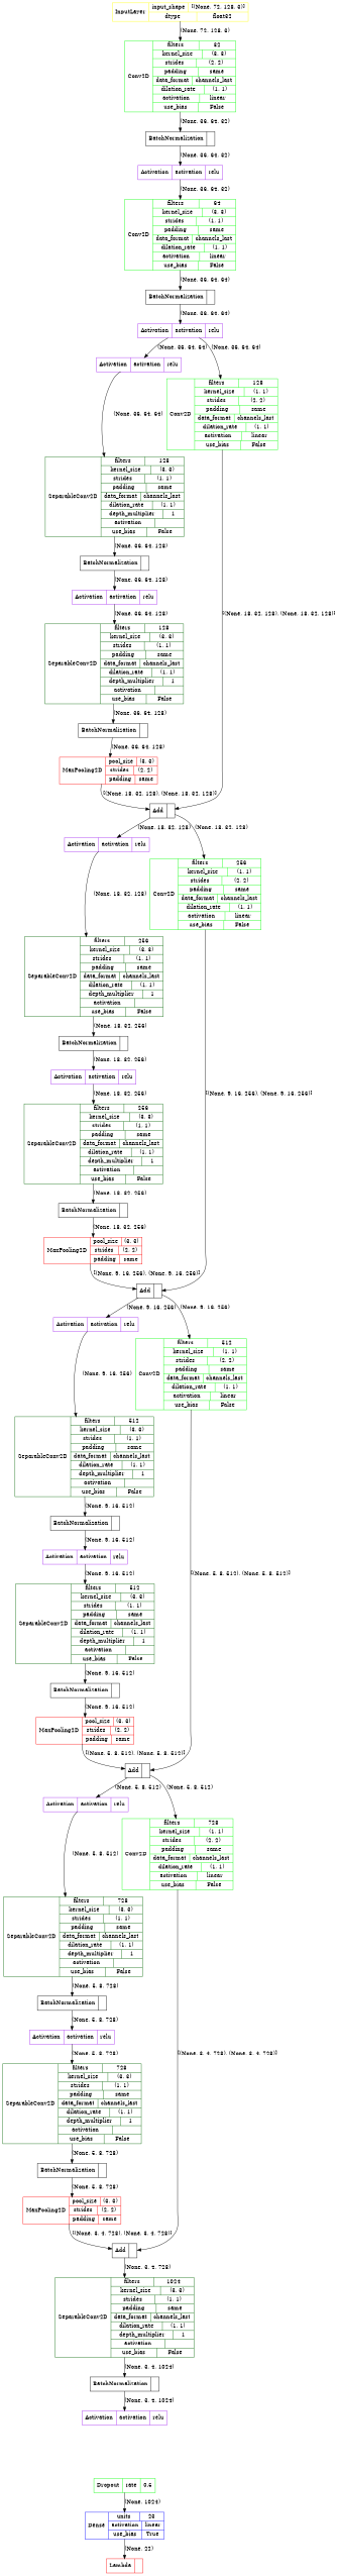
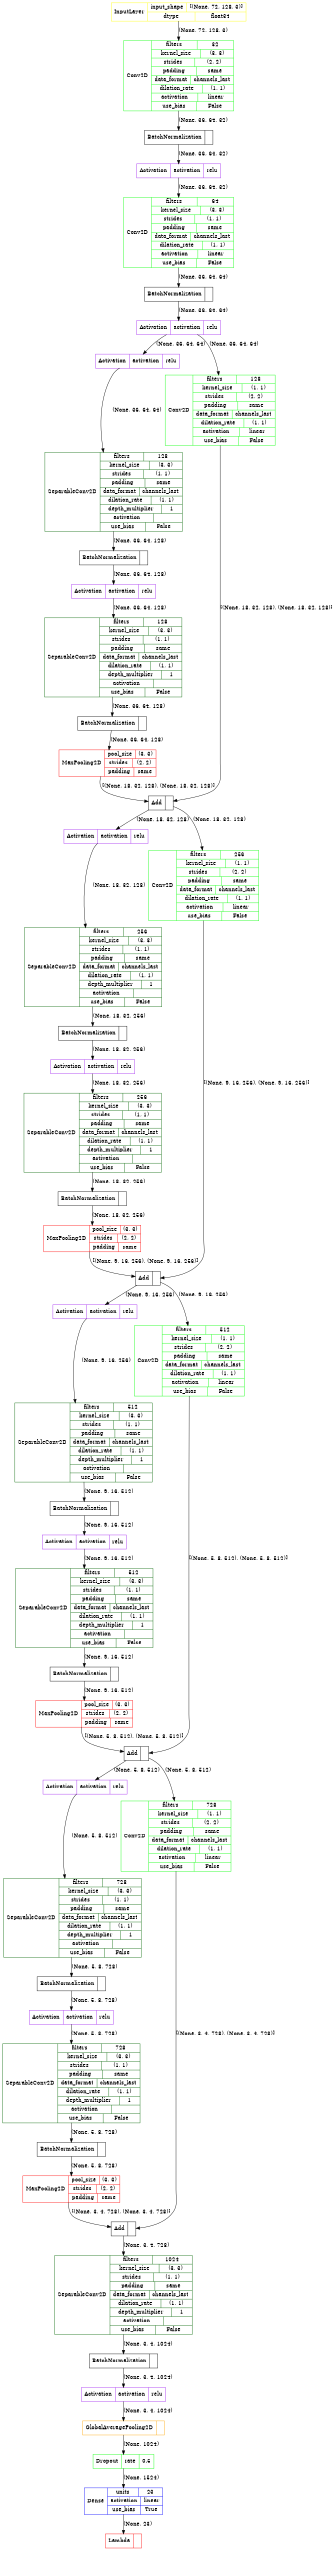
  digraph {
    node [color=black shape=record]
-   n1 [color=yellow label="InputLayer|{{input_shape|[(None, 72, 128, 3)]}|{dtype|float32}}"]
+   n1 [color=yellow label="InputLayer|{{input_shape|[(None, 72, 128, 3)]}|{dtype|float34}}"]
    n2 [color=green label="Conv2D|{{filters|32}|{kernel_size|(3, 3)}|{strides|(2, 2)}|{padding|same}|{data_format|channels_last}|{dilation_rate|(1, 1)}|{activation|linear}|{use_bias|False}}"]
    n3 [label="BatchNormalization|{}"]
    n4 [color=purple label="Activation|{{activation|relu}}"]
    n5 [color=green label="Conv2D|{{filters|64}|{kernel_size|(3, 3)}|{strides|(1, 1)}|{padding|same}|{data_format|channels_last}|{dilation_rate|(1, 1)}|{activation|linear}|{use_bias|False}}"]
    n6 [label="BatchNormalization|{}"]
    n7 [color=purple label="Activation|{{activation|relu}}"]
    n8 [color=purple label="Activation|{{activation|relu}}"]
    n9 [color=green label="Conv2D|{{filters|128}|{kernel_size|(1, 1)}|{strides|(2, 2)}|{padding|same}|{data_format|channels_last}|{dilation_rate|(1, 1)}|{activation|linear}|{use_bias|False}}"]
    n10 [color=darkgreen label="SeparableConv2D|{{filters|128}|{kernel_size|(3, 3)}|{strides|(1, 1)}|{padding|same}|{data_format|channels_last}|{dilation_rate|(1, 1)}|{depth_multiplier|1}|{activation|<function linear at 0x7fb742683f80>}|{use_bias|False}}"]
    n11 [label="Add|{}"]
    n12 [label="BatchNormalization|{}"]
    n13 [color=purple label="Activation|{{activation|relu}}"]
    n14 [color=darkgreen label="SeparableConv2D|{{filters|128}|{kernel_size|(3, 3)}|{strides|(1, 1)}|{padding|same}|{data_format|channels_last}|{dilation_rate|(1, 1)}|{depth_multiplier|1}|{activation|<function linear at 0x7fb742683f80>}|{use_bias|False}}"]
    n15 [label="BatchNormalization|{}"]
    n16 [color=red label="MaxPooling2D|{{pool_size|(3, 3)}|{strides|(2, 2)}|{padding|same}}"]
    n17 [color=purple label="Activation|{{activation|relu}}"]
    n18 [color=green label="Conv2D|{{filters|256}|{kernel_size|(1, 1)}|{strides|(2, 2)}|{padding|same}|{data_format|channels_last}|{dilation_rate|(1, 1)}|{activation|linear}|{use_bias|False}}"]
    n19 [color=darkgreen label="SeparableConv2D|{{filters|256}|{kernel_size|(3, 3)}|{strides|(1, 1)}|{padding|same}|{data_format|channels_last}|{dilation_rate|(1, 1)}|{depth_multiplier|1}|{activation|<function linear at 0x7fb742683f80>}|{use_bias|False}}"]
    n20 [label="Add|{}"]
    n21 [label="BatchNormalization|{}"]
    n22 [color=purple label="Activation|{{activation|relu}}"]
    n23 [color=darkgreen label="SeparableConv2D|{{filters|256}|{kernel_size|(3, 3)}|{strides|(1, 1)}|{padding|same}|{data_format|channels_last}|{dilation_rate|(1, 1)}|{depth_multiplier|1}|{activation|<function linear at 0x7fb742683f80>}|{use_bias|False}}"]
    n24 [label="BatchNormalization|{}"]
    n25 [color=red label="MaxPooling2D|{{pool_size|(3, 3)}|{strides|(2, 2)}|{padding|same}}"]
    n26 [color=purple label="Activation|{{activation|relu}}"]
    n27 [color=green label="Conv2D|{{filters|512}|{kernel_size|(1, 1)}|{strides|(2, 2)}|{padding|same}|{data_format|channels_last}|{dilation_rate|(1, 1)}|{activation|linear}|{use_bias|False}}"]
    n28 [color=darkgreen label="SeparableConv2D|{{filters|512}|{kernel_size|(3, 3)}|{strides|(1, 1)}|{padding|same}|{data_format|channels_last}|{dilation_rate|(1, 1)}|{depth_multiplier|1}|{activation|<function linear at 0x7fb742683f80>}|{use_bias|False}}"]
    n29 [label="Add|{}"]
    n30 [label="BatchNormalization|{}"]
    n31 [color=purple label="Activation|{{activation|relu}}"]
    n32 [color=darkgreen label="SeparableConv2D|{{filters|512}|{kernel_size|(3, 3)}|{strides|(1, 1)}|{padding|same}|{data_format|channels_last}|{dilation_rate|(1, 1)}|{depth_multiplier|1}|{activation|<function linear at 0x7fb742683f80>}|{use_bias|False}}"]
    n33 [label="BatchNormalization|{}"]
    n34 [color=red label="MaxPooling2D|{{pool_size|(3, 3)}|{strides|(2, 2)}|{padding|same}}"]
    n35 [color=purple label="Activation|{{activation|relu}}"]
    n36 [color=green label="Conv2D|{{filters|728}|{kernel_size|(1, 1)}|{strides|(2, 2)}|{padding|same}|{data_format|channels_last}|{dilation_rate|(1, 1)}|{activation|linear}|{use_bias|False}}"]
    n37 [color=darkgreen label="SeparableConv2D|{{filters|728}|{kernel_size|(3, 3)}|{strides|(1, 1)}|{padding|same}|{data_format|channels_last}|{dilation_rate|(1, 1)}|{depth_multiplier|1}|{activation|<function linear at 0x7fb742683f80>}|{use_bias|False}}"]
    n38 [label="Add|{}"]
    n39 [label="BatchNormalization|{}"]
    n40 [color=purple label="Activation|{{activation|relu}}"]
    n41 [color=darkgreen label="SeparableConv2D|{{filters|728}|{kernel_size|(3, 3)}|{strides|(1, 1)}|{padding|same}|{data_format|channels_last}|{dilation_rate|(1, 1)}|{depth_multiplier|1}|{activation|<function linear at 0x7fb742683f80>}|{use_bias|False}}"]
    n42 [label="BatchNormalization|{}"]
    n43 [color=red label="MaxPooling2D|{{pool_size|(3, 3)}|{strides|(2, 2)}|{padding|same}}"]
    n44 [color=darkgreen label="SeparableConv2D|{{filters|1024}|{kernel_size|(3, 3)}|{strides|(1, 1)}|{padding|same}|{data_format|channels_last}|{dilation_rate|(1, 1)}|{depth_multiplier|1}|{activation|<function linear at 0x7fb742683f80>}|{use_bias|False}}"]
    n45 [label="BatchNormalization|{}"]
    n46 [color=purple label="Activation|{{activation|relu}}"]
+   n47 [color=orange label="GlobalAveragePooling2D|{}"]
    n48 [color=green label="Dropout|{{rate|0.5}}"]
    n49 [color=blue label="Dense|{{units|23}|{activation|linear}|{use_bias|True}}"]
    n50 [color=red label="Lambda|{}"]
    n1 -> n2 [label="(None, 72, 128, 3)"]
    n2 -> n3 [label="(None, 36, 64, 32)"]
    n3 -> n4 [label="(None, 36, 64, 32)"]
    n4 -> n5 [label="(None, 36, 64, 32)"]
    n5 -> n6 [label="(None, 36, 64, 64)"]
    n6 -> n7 [label="(None, 36, 64, 64)"]
    n7 -> n8 [label="(None, 36, 64, 64)"]
    n7 -> n9 [label="(None, 36, 64, 64)"]
    n8 -> n10 [label="(None, 36, 64, 64)"]
    n9 -> n11 [label="[(None, 18, 32, 128), (None, 18, 32, 128)]"]
    n10 -> n12 [label="(None, 36, 64, 128)"]
    n11 -> n17 [label="(None, 18, 32, 128)"]
    n11 -> n18 [label="(None, 18, 32, 128)"]
    n12 -> n13 [label="(None, 36, 64, 128)"]
    n13 -> n14 [label="(None, 36, 64, 128)"]
    n14 -> n15 [label="(None, 36, 64, 128)"]
    n15 -> n16 [label="(None, 36, 64, 128)"]
    n16 -> n11 [label="[(None, 18, 32, 128), (None, 18, 32, 128)]"]
    n17 -> n19 [label="(None, 18, 32, 128)"]
    n18 -> n20 [label="[(None, 9, 16, 256), (None, 9, 16, 256)]"]
    n19 -> n21 [label="(None, 18, 32, 256)"]
    n20 -> n26 [label="(None, 9, 16, 256)"]
    n20 -> n27 [label="(None, 9, 16, 256)"]
    n21 -> n22 [label="(None, 18, 32, 256)"]
    n22 -> n23 [label="(None, 18, 32, 256)"]
    n23 -> n24 [label="(None, 18, 32, 256)"]
    n24 -> n25 [label="(None, 18, 32, 256)"]
    n25 -> n20 [label="[(None, 9, 16, 256), (None, 9, 16, 256)]"]
    n26 -> n28 [label="(None, 9, 16, 256)"]
    n27 -> n29 [label="[(None, 5, 8, 512), (None, 5, 8, 512)]"]
    n28 -> n30 [label="(None, 9, 16, 512)"]
    n29 -> n35 [label="(None, 5, 8, 512)"]
    n29 -> n36 [label="(None, 5, 8, 512)"]
    n30 -> n31 [label="(None, 9, 16, 512)"]
    n31 -> n32 [label="(None, 9, 16, 512)"]
    n32 -> n33 [label="(None, 9, 16, 512)"]
    n33 -> n34 [label="(None, 9, 16, 512)"]
    n34 -> n29 [label="[(None, 5, 8, 512), (None, 5, 8, 512)]"]
    n35 -> n37 [label="(None, 5, 8, 512)"]
    n36 -> n38 [label="[(None, 3, 4, 728), (None, 3, 4, 728)]"]
    n37 -> n39 [label="(None, 5, 8, 728)"]
    n38 -> n44 [label="(None, 3, 4, 728)"]
    n39 -> n40 [label="(None, 5, 8, 728)"]
    n40 -> n41 [label="(None, 5, 8, 728)"]
    n41 -> n42 [label="(None, 5, 8, 728)"]
    n42 -> n43 [label="(None, 5, 8, 728)"]
    n43 -> n38 [label="[(None, 3, 4, 728), (None, 3, 4, 728)]"]
    n44 -> n45 [label="(None, 3, 4, 1024)"]
    n45 -> n46 [label="(None, 3, 4, 1024)"]
-   n48 -> n49 [label="(None, 1024)"]
-   n49 -> n50 [label="(None, 22)"]
+   n46 -> n47 [label="(None, 3, 4, 1024)"]
+   n47 -> n48 [label="(None, 1024)"]
+   n48 -> n49 [label="(None, 1524)"]
+   n49 -> n50 [label="(None, 23)"]
  }
